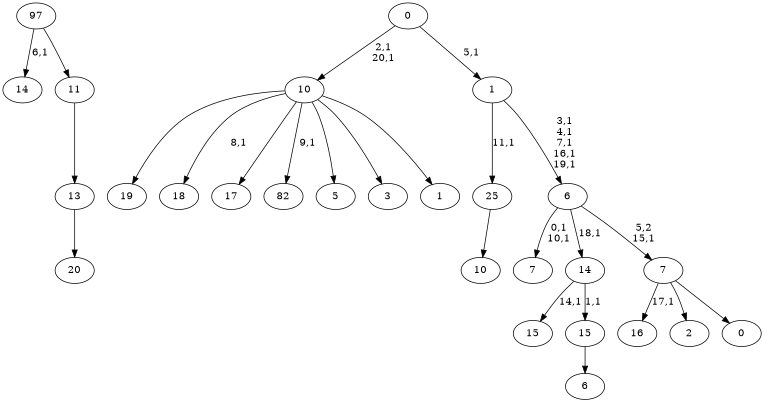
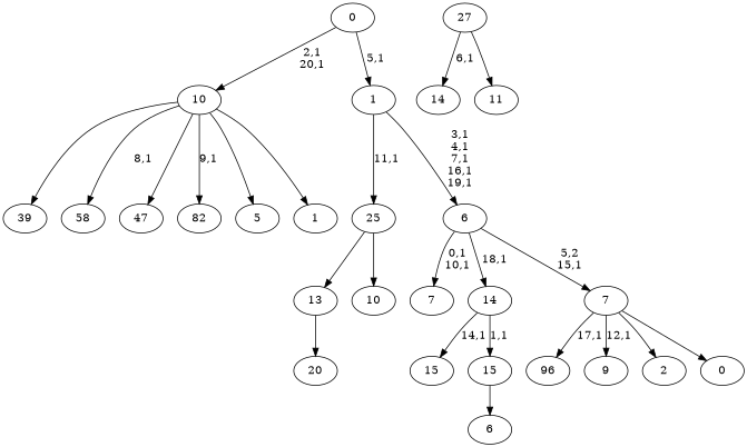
  digraph {
    n1 [label=20]
-   n2 [label=19]
-   n3 [label=18]
-   n4 [label=17]
-   n5 [label=16]
+   n2 [label=39]
+   n3 [label=58]
+   n4 [label=47]
+   n5 [label=96]
    n6 [label=15]
    n7 [label=14]
    n8 [label=13]
    n9 [label=82]
    n10 [label=11]
-   27 [label=97]
+   27
    n12 [label=10]
    25
+   n14 [label=9]
    n15 [label=7]
    n16 [label=6]
    n17 [label=5]
    15
    14
-   n20 [label=3]
    n21 [label=2]
    n22 [label=1]
    10
    n24 [label=0]
    7
    6
    1
    0
    n8 -> n1
    27 -> n7 [label="6,1"]
    27 -> n10
-   n10 -> n8
+   25 -> n8
    25 -> n12
    15 -> n16
    14 -> n6 [label="14,1"]
    14 -> 15 [label="1,1"]
    10 -> n2
    10 -> n3 [label="8,1"]
    10 -> n4
    10 -> n9 [label="9,1"]
    10 -> n17
-   10 -> n20
    10 -> n22
    7 -> n5 [label="17,1"]
+   7 -> n14 [label="12,1"]
    7 -> n21
    7 -> n24
    6 -> n15 [label="0,1\n10,1"]
    6 -> 14 [label="18,1"]
    6 -> 7 [label="5,2\n15,1"]
    1 -> 25 [label="11,1"]
    1 -> 6 [label="3,1\n4,1\n7,1\n16,1\n19,1"]
    0 -> 10 [label="2,1\n20,1"]
    0 -> 1 [label="5,1"]
  }
